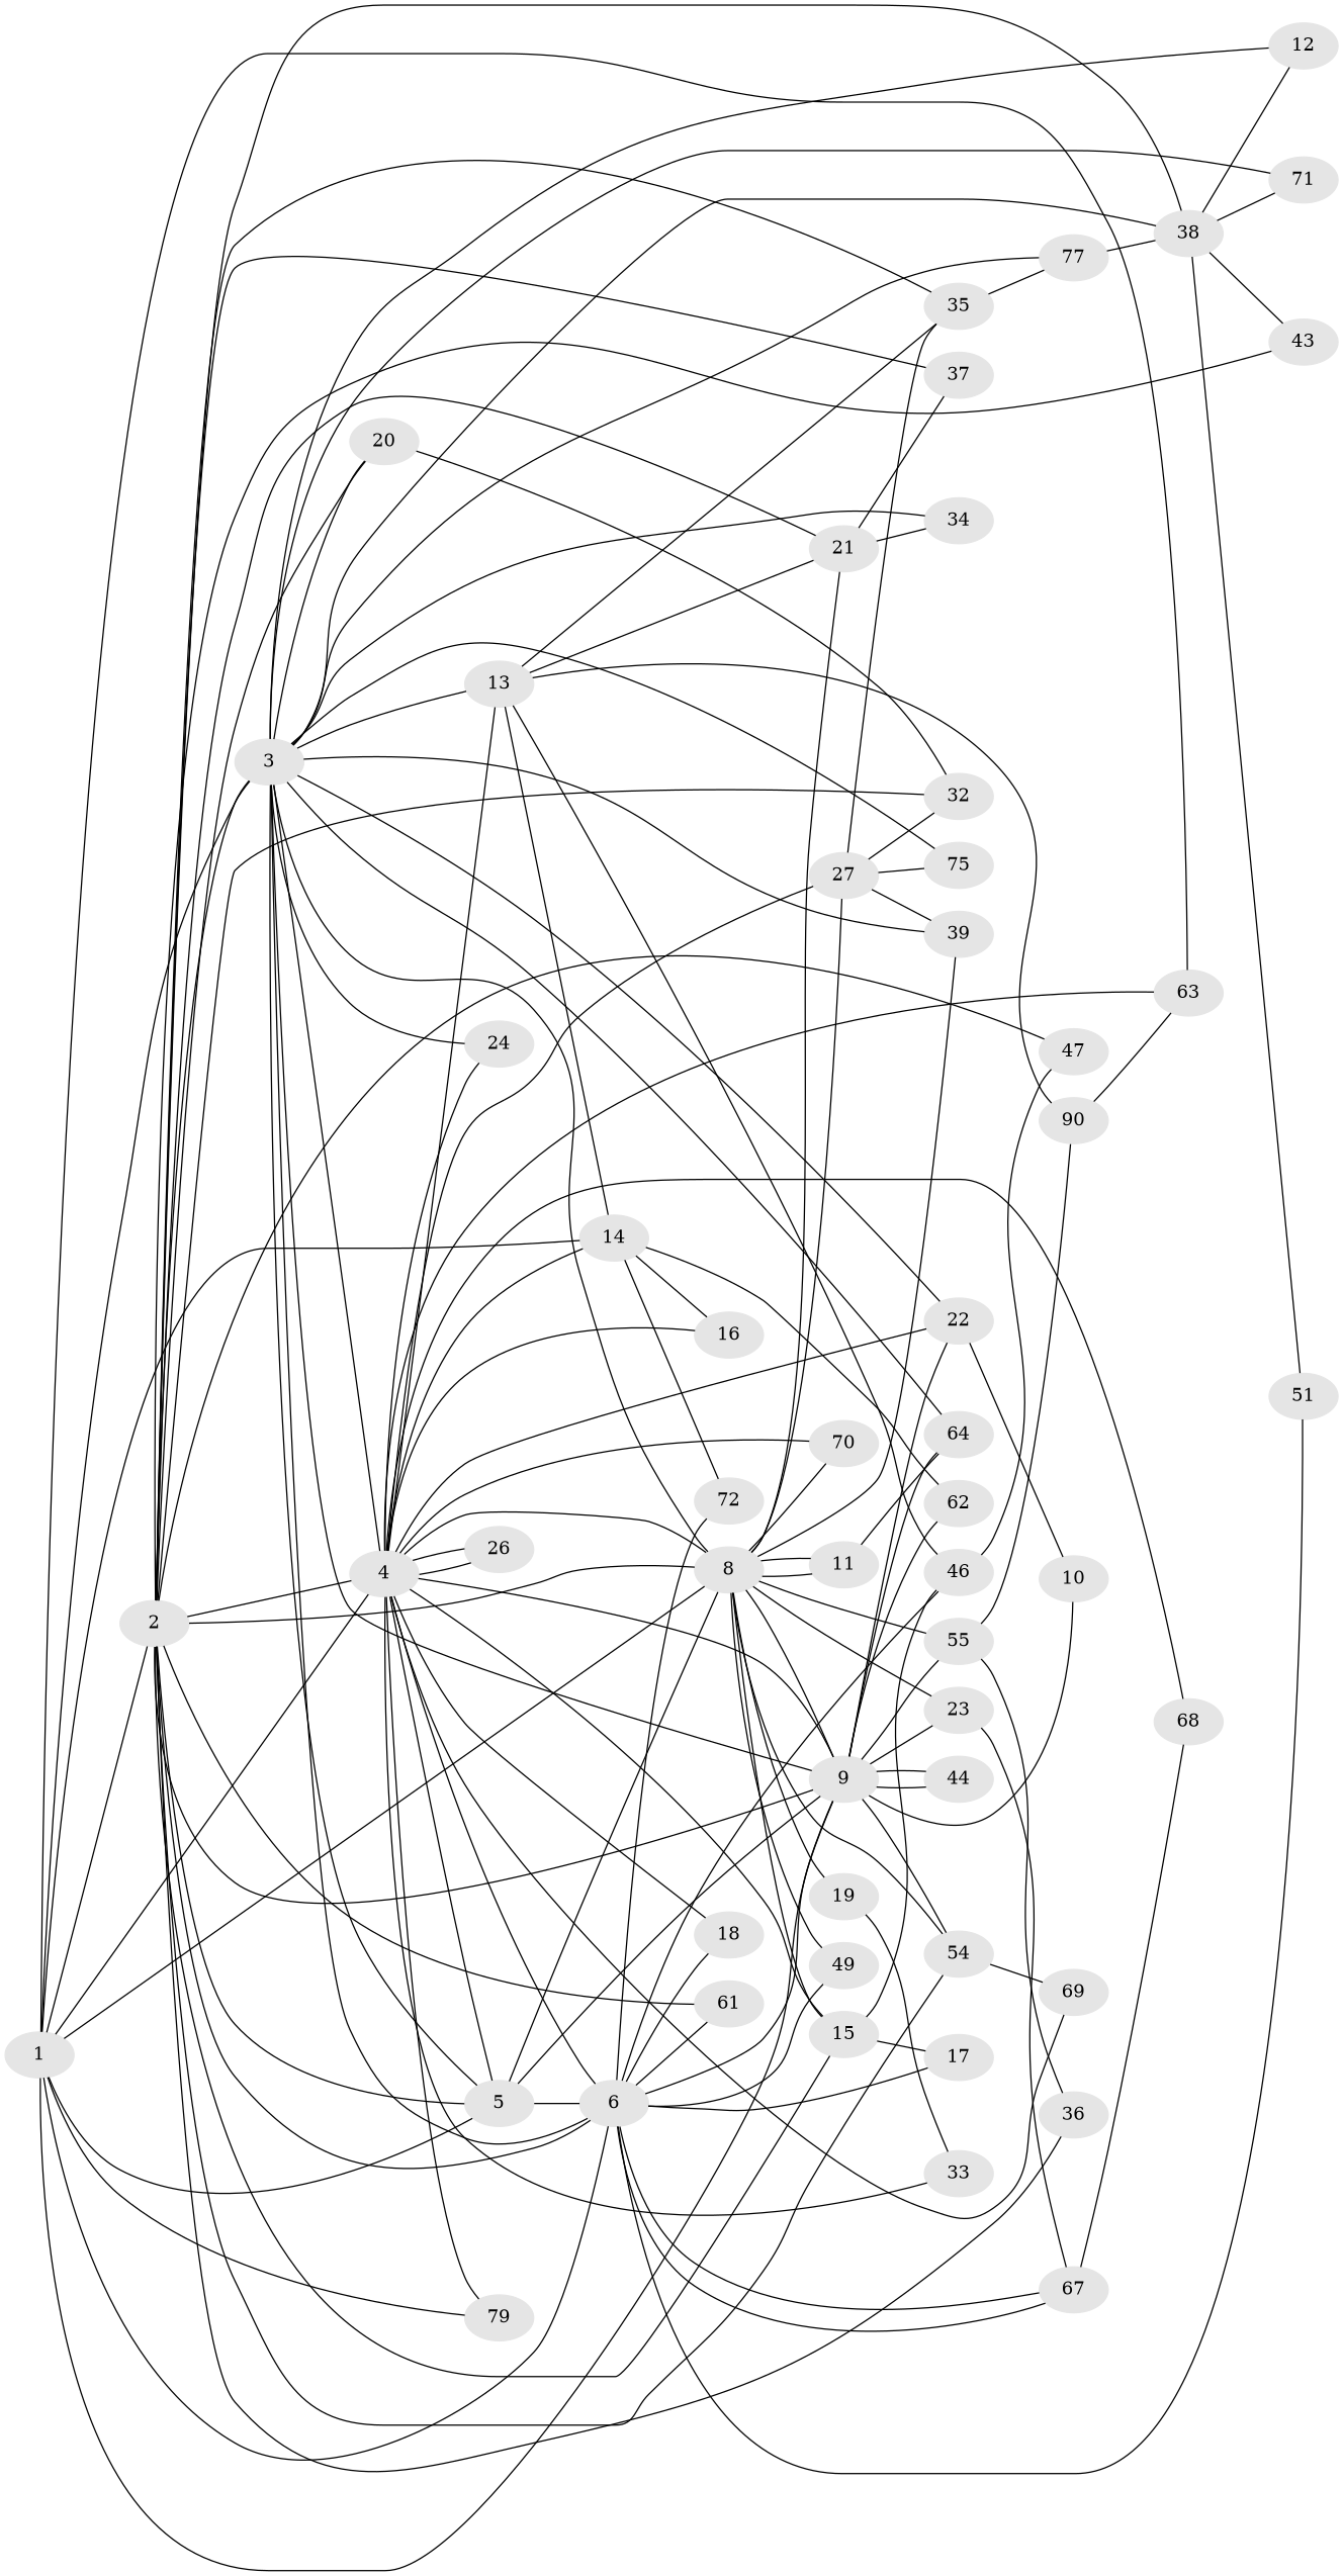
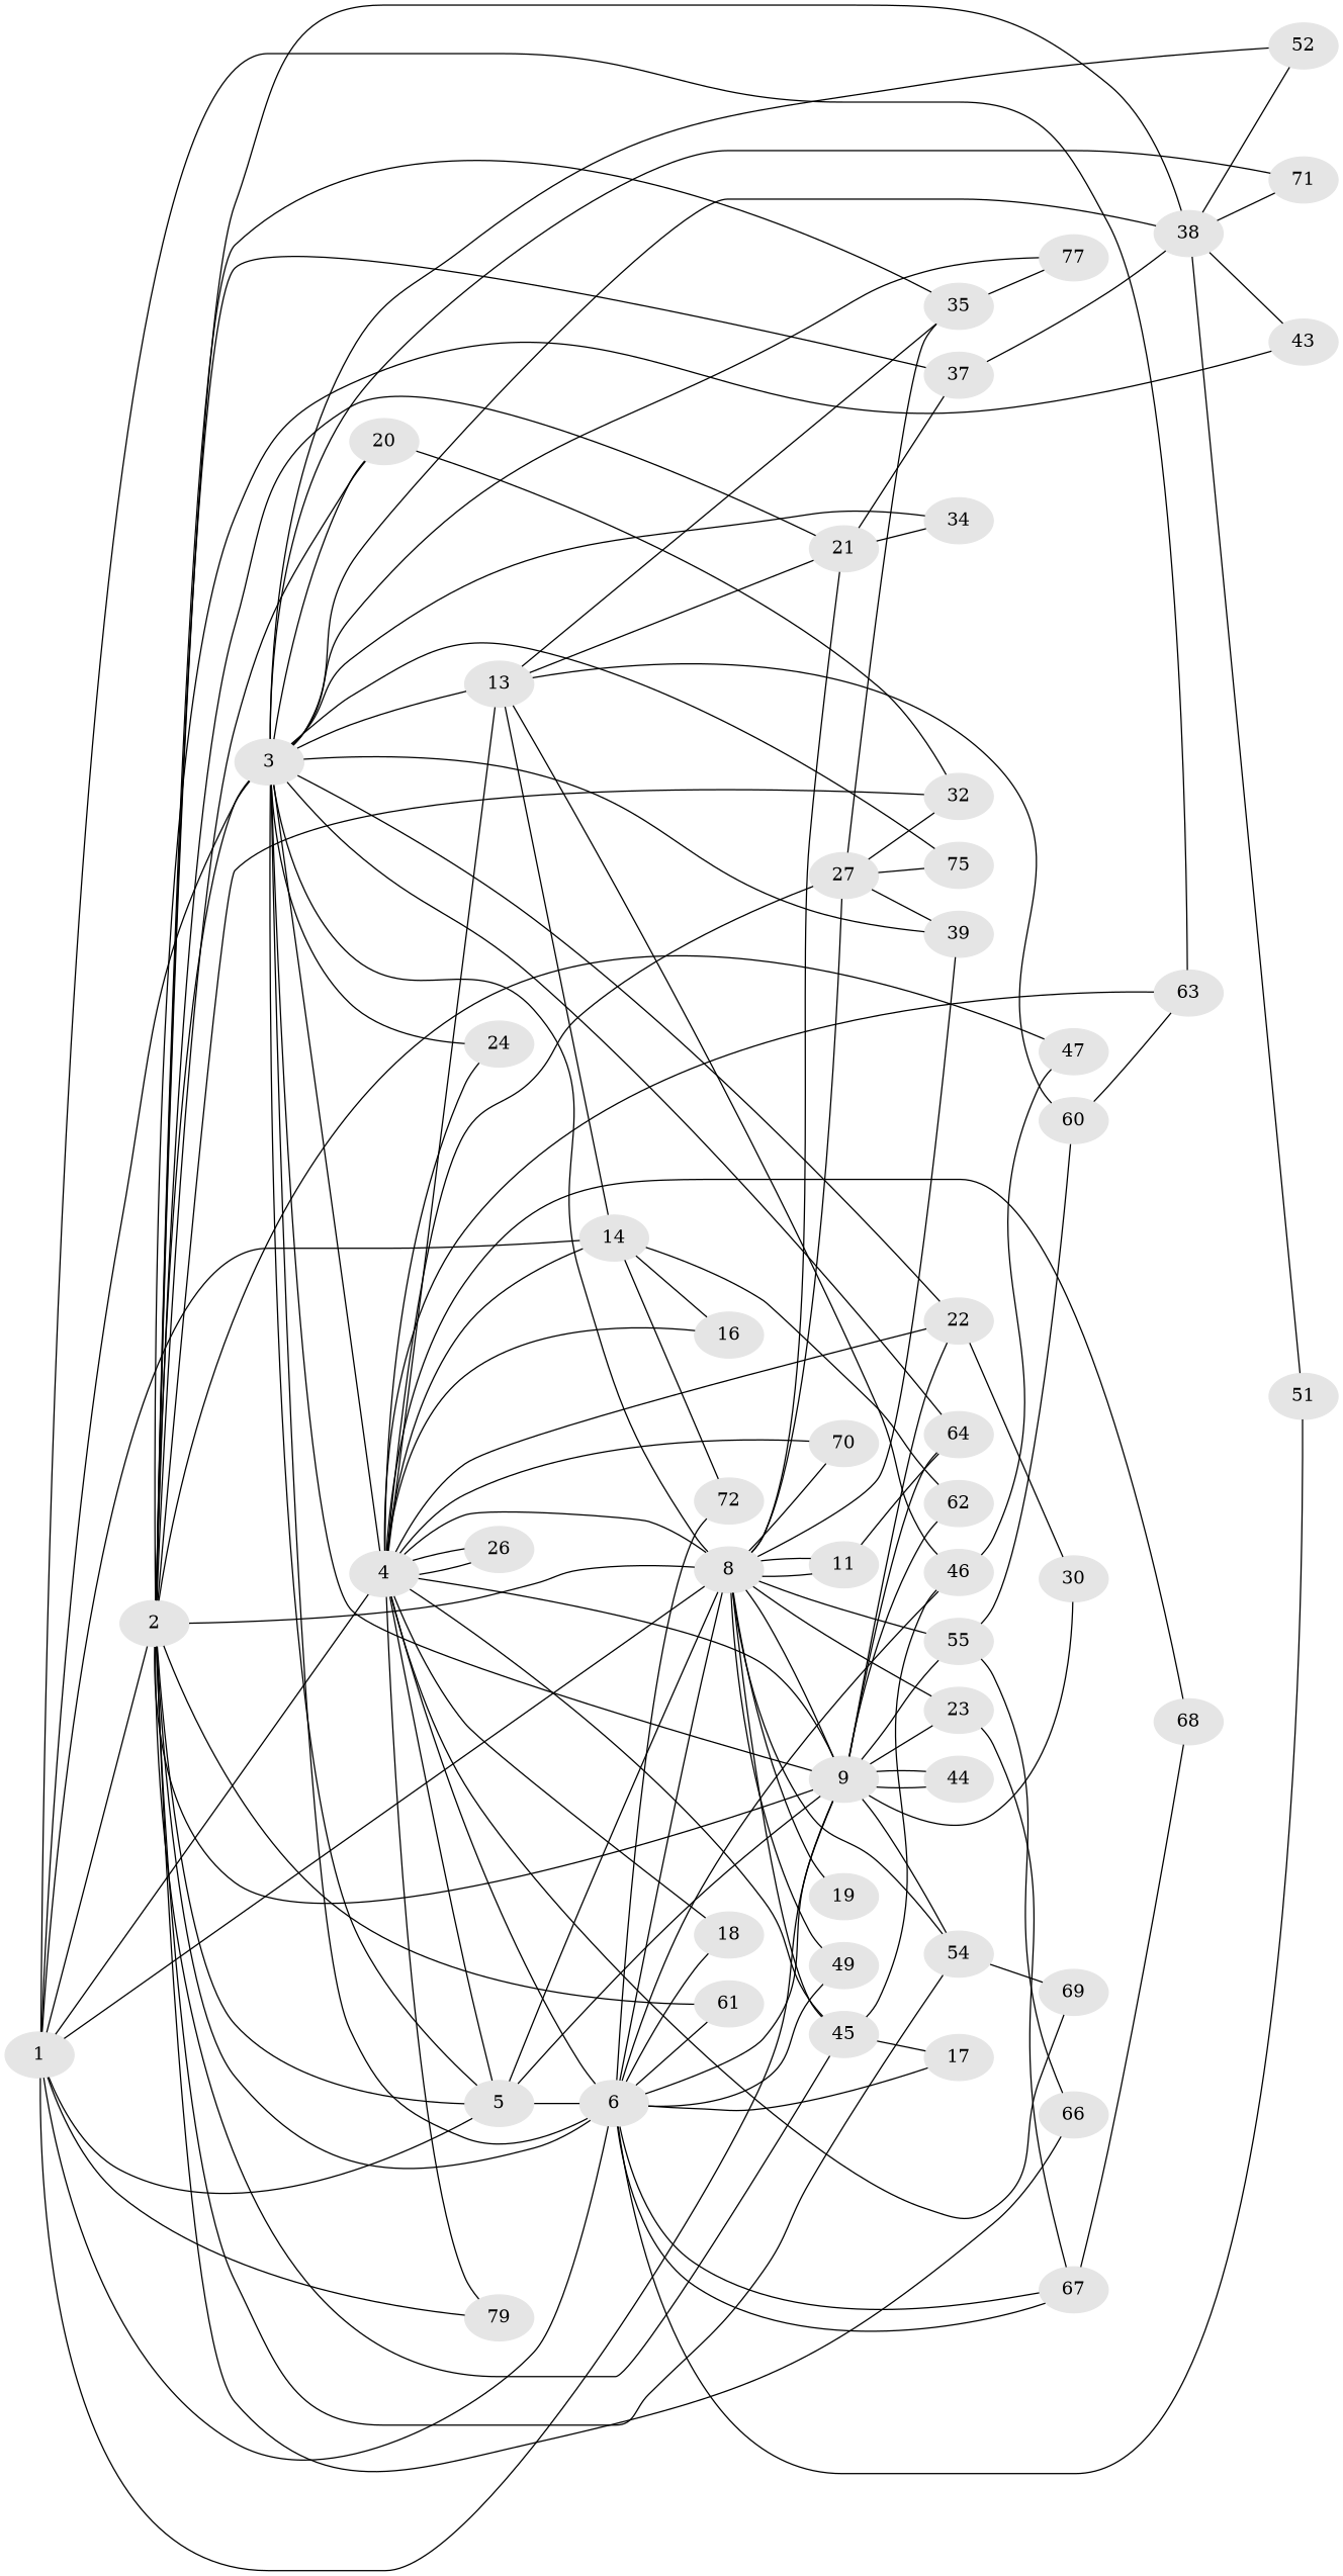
  graph {
    rankdir=LR
    node [color=gray90 style=filled]
    1 [super="+73"]
    2 [super="+10"]
    3 [super="+58"]
    4 [super="+7"]
    5
    6 [super="+53"]
    8 [super="+12"]
    9 [super="+48"]
    14 [super="+31"]
    63
    79
-   15 [super="+57"]
+   15 [super="+57" label=45]
    20
    21 [super="+50"]
    32 [super="+36"]
    35 [super="+42"]
    37
    38 [super="+41"]
    43
    47
    54 [super="+65"]
    61
-   66 [label=36]
+   66
    13 [super="+45"]
    22 [super="+29"]
    24
    34
    39 [super="+59"]
-   52 [label=12]
+   52
    64
    71
    75
    77
    16
    18 [super="+25"]
    26
    27 [super="+78"]
-   33
    68
    69
    70
    17
    46 [super="+56"]
    49
    51
    67 [super="+76"]
    72
    11 [super="+74"]
    19 [super="+28"]
    23
    55
-   30 [label=10]
+   30
    44
    62
-   60 [label=90]
+   60
    1 -- 2 [weight=2]
    1 -- 3
    1 -- 4 [weight=2]
    1 -- 5
    1 -- 6
    1 -- 8
    1 -- 9
    1 -- 14
    1 -- 63
    1 -- 79
    2 -- 3 [weight=2]
-   2 -- 4 [weight=4]
    2 -- 5 [weight=2]
    2 -- 6 [weight=2]
    2 -- 8 [weight=2]
    2 -- 9 [weight=2]
    2 -- 15
    2 -- 20
    2 -- 21
    2 -- 32
    2 -- 35
    2 -- 37
    2 -- 38
    2 -- 43
    2 -- 47
    2 -- 54
    2 -- 61
    2 -- 66
    3 -- 4 [weight=2]
    3 -- 5
    3 -- 6
    3 -- 8
    3 -- 9 [weight=2]
    3 -- 20
    3 -- 38
    3 -- 13 [weight=2]
    3 -- 22
    3 -- 24
    3 -- 34
    3 -- 39
    3 -- 52
    3 -- 64
    3 -- 71
    3 -- 75
    3 -- 77
    4 -- 5 [weight=2]
    4 -- 6 [weight=2]
    4 -- 8 [weight=3]
    4 -- 9 [weight=2]
    4 -- 14
    4 -- 63
    4 -- 79
    4 -- 15
    4 -- 13
    4 -- 22
    4 -- 24
    4 -- 16 [weight=2]
    4 -- 18 [weight=2]
    4 -- 26
    4 -- 26
    4 -- 27 [weight=2]
-   4 -- 33
    4 -- 68
    4 -- 69
    4 -- 70
    5 -- 6
    5 -- 8
    5 -- 9
+   6 -- 8
    6 -- 9 [weight=2]
    6 -- 61
    6 -- 18
    6 -- 17
    6 -- 46
    6 -- 49
    6 -- 51
    6 -- 67
    6 -- 67
    6 -- 72
    8 -- 9
    8 -- 15
    8 -- 21
    8 -- 54
    8 -- 39
    8 -- 27
    8 -- 70
    8 -- 49
    8 -- 11
    8 -- 11
    8 -- 19 [weight=2]
    8 -- 23
    8 -- 55
    9 -- 54
    9 -- 22
    9 -- 64
    9 -- 23
    9 -- 55
    9 -- 30
    9 -- 44
    9 -- 44
    9 -- 62
    14 -- 16
    14 -- 72
    14 -- 62
    15 -- 17
    15 -- 46
    20 -- 32
    21 -- 37
    21 -- 34
    35 -- 77
-   77 -- 38
+   37 -- 38
    38 -- 43
    38 -- 52
    38 -- 71
    38 -- 51
    54 -- 69
    13 -- 14
    13 -- 21
    13 -- 35
    13 -- 46
    13 -- 60
    22 -- 30
    27 -- 32
    27 -- 35
    27 -- 39
    27 -- 75
    46 -- 47
    67 -- 68
    11 -- 64
-   19 -- 33
    23 -- 67
    55 -- 66
    55 -- 60
    60 -- 63
  }
